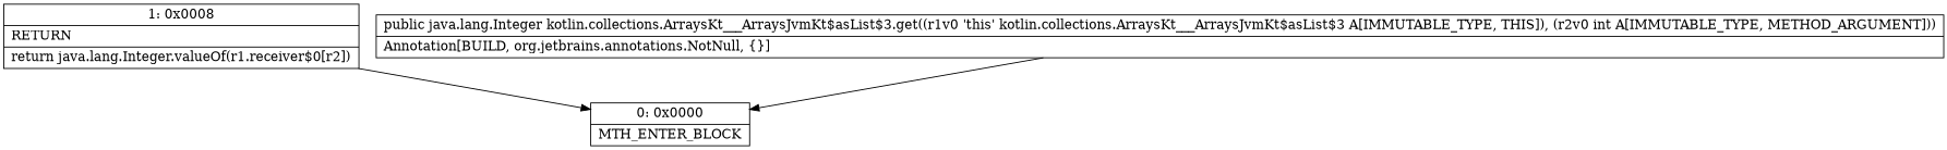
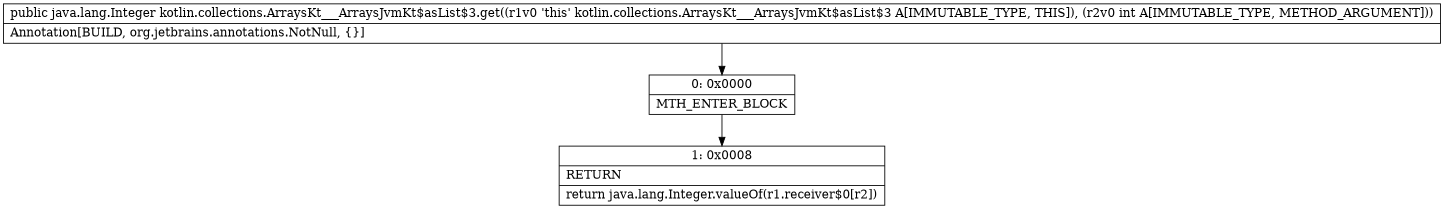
  digraph {
    fontname="DejaVu Serif"
    node [shape=record fontname="DejaVu Serif"]
    edge [fontname="DejaVu Serif"]
    n1 [label="{0\:\ 0x0000|MTH_ENTER_BLOCK\l}"]
    n2 [label="{1\:\ 0x0008|RETURN\l|return java.lang.Integer.valueOf(r1.receiver$0[r2])\l}"]
    n3 [label="{public java.lang.Integer kotlin.collections.ArraysKt___ArraysJvmKt$asList$3.get((r1v0 'this' kotlin.collections.ArraysKt___ArraysJvmKt$asList$3 A[IMMUTABLE_TYPE, THIS]), (r2v0 int A[IMMUTABLE_TYPE, METHOD_ARGUMENT]))  | Annotation[BUILD, org.jetbrains.annotations.NotNull, \{\}]\l}"]
-   n2 -> n1
+   n1 -> n2
    n3 -> n1
  }
